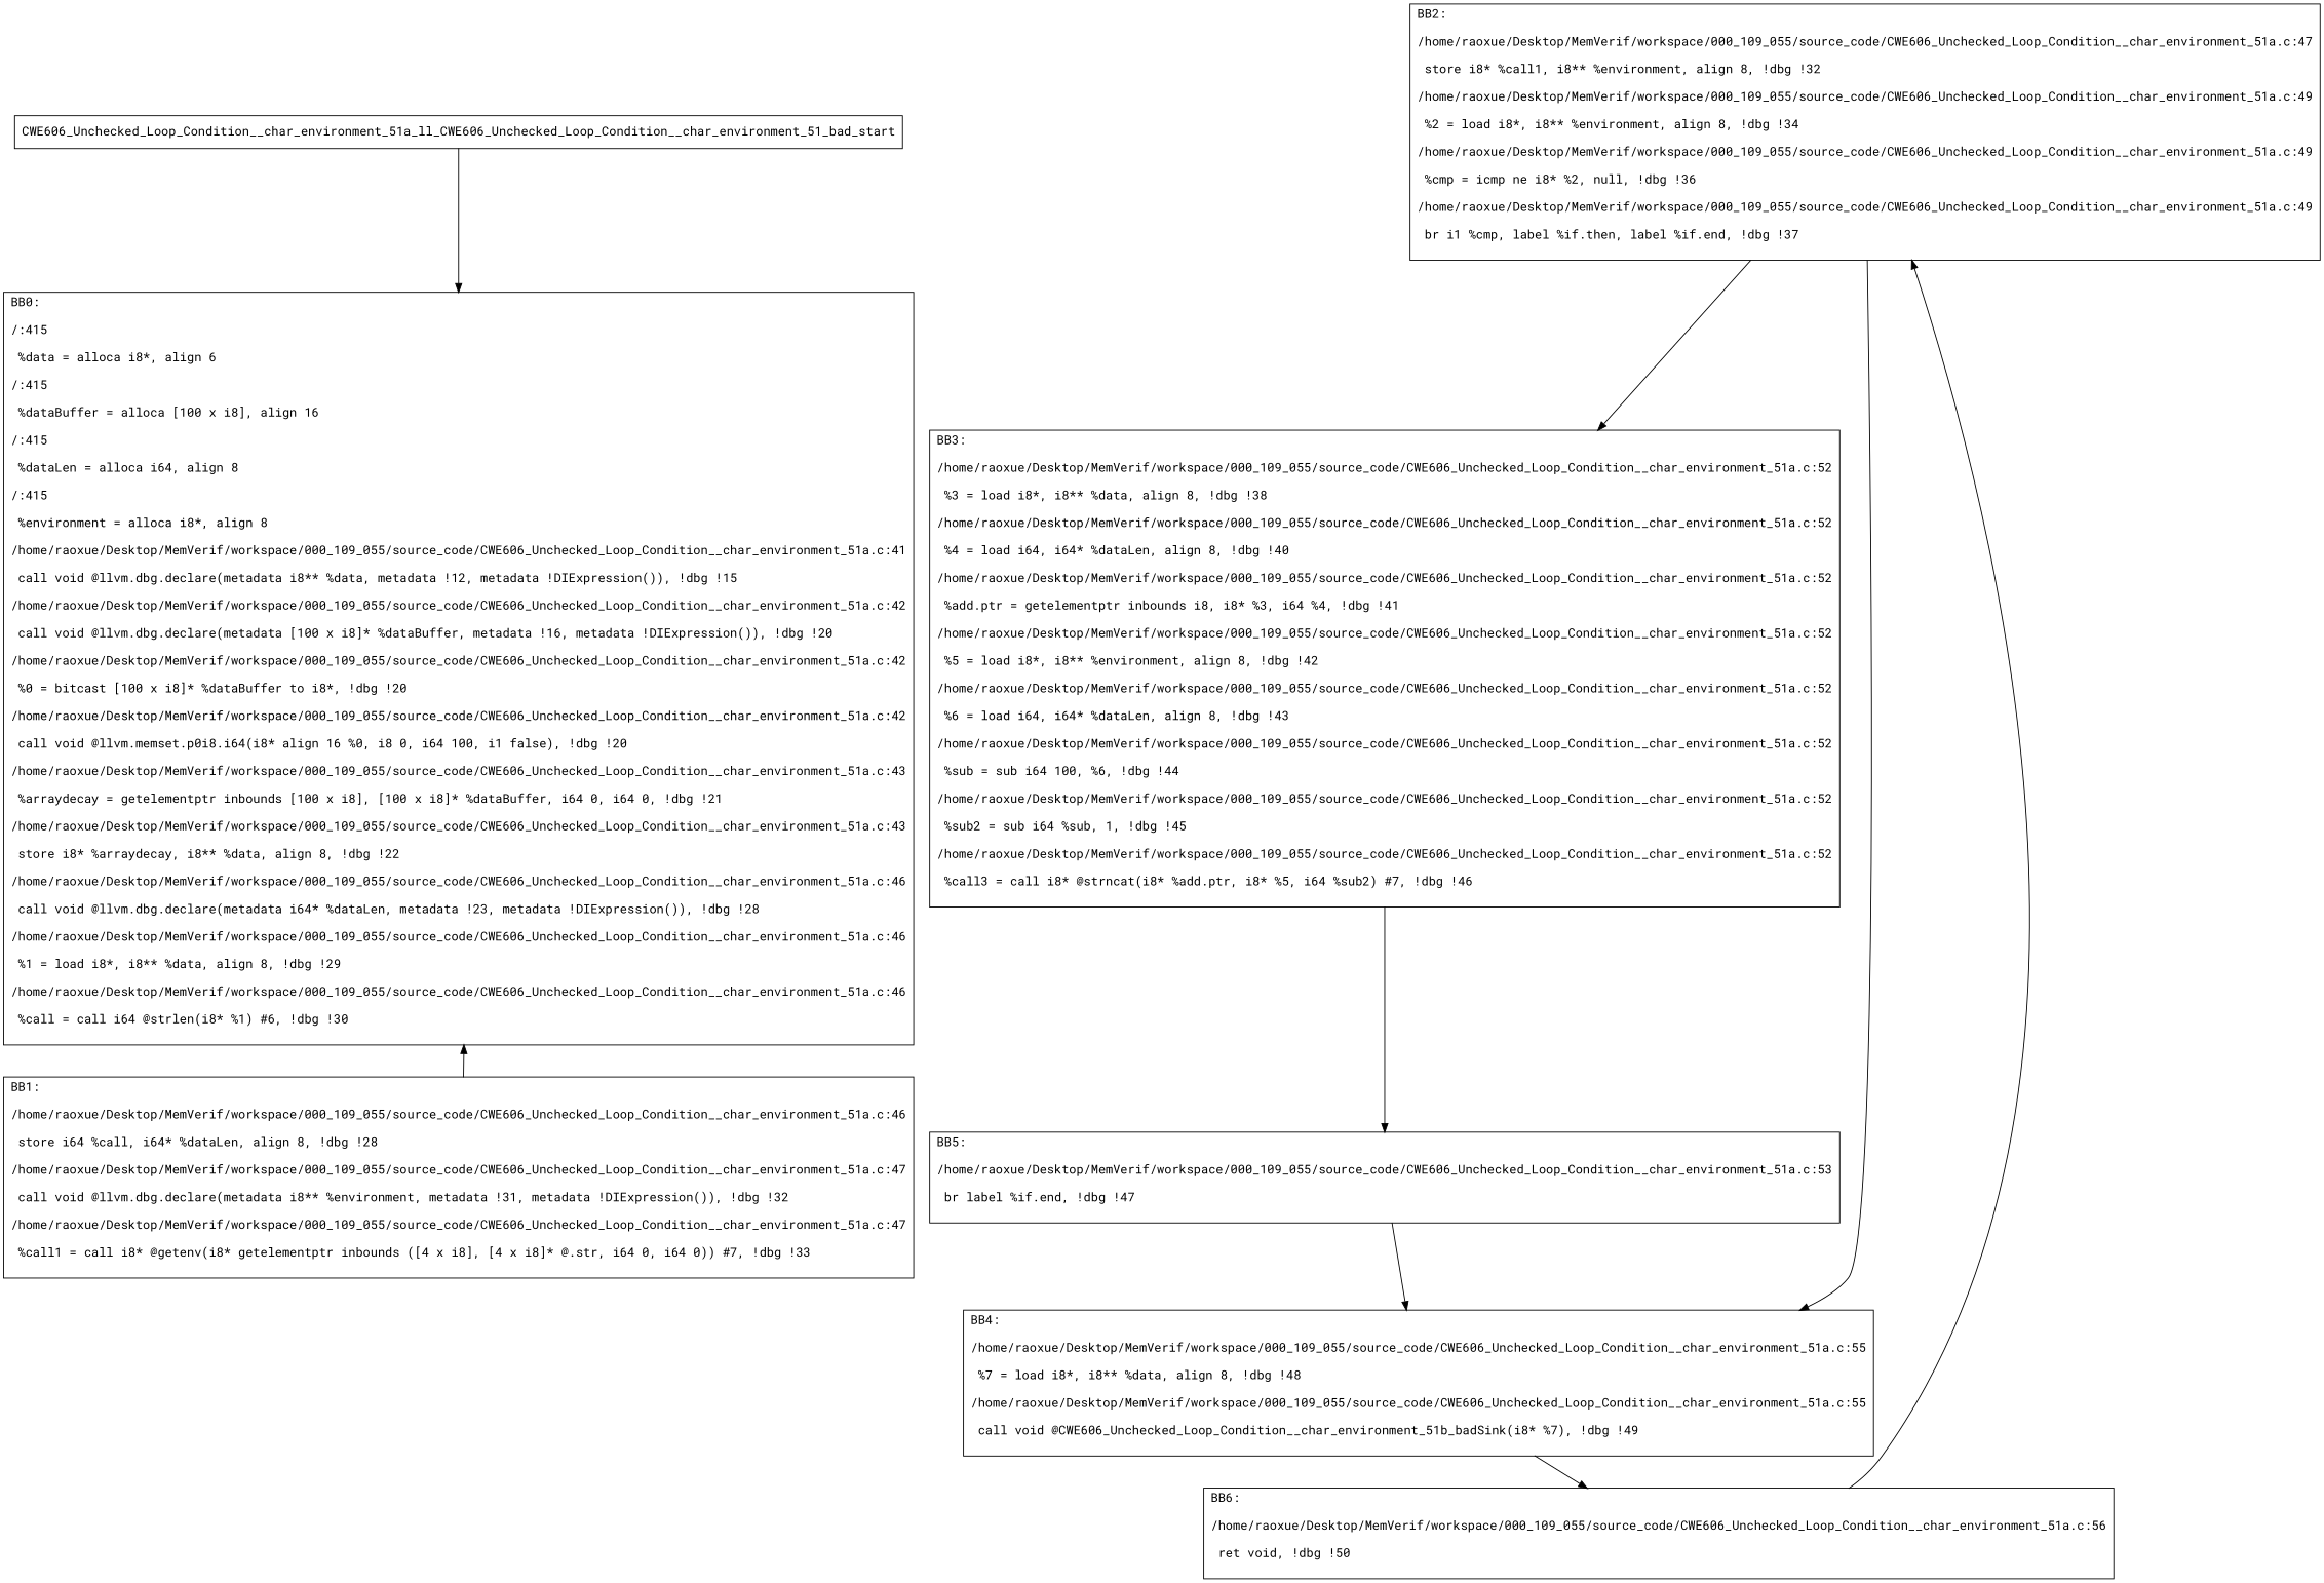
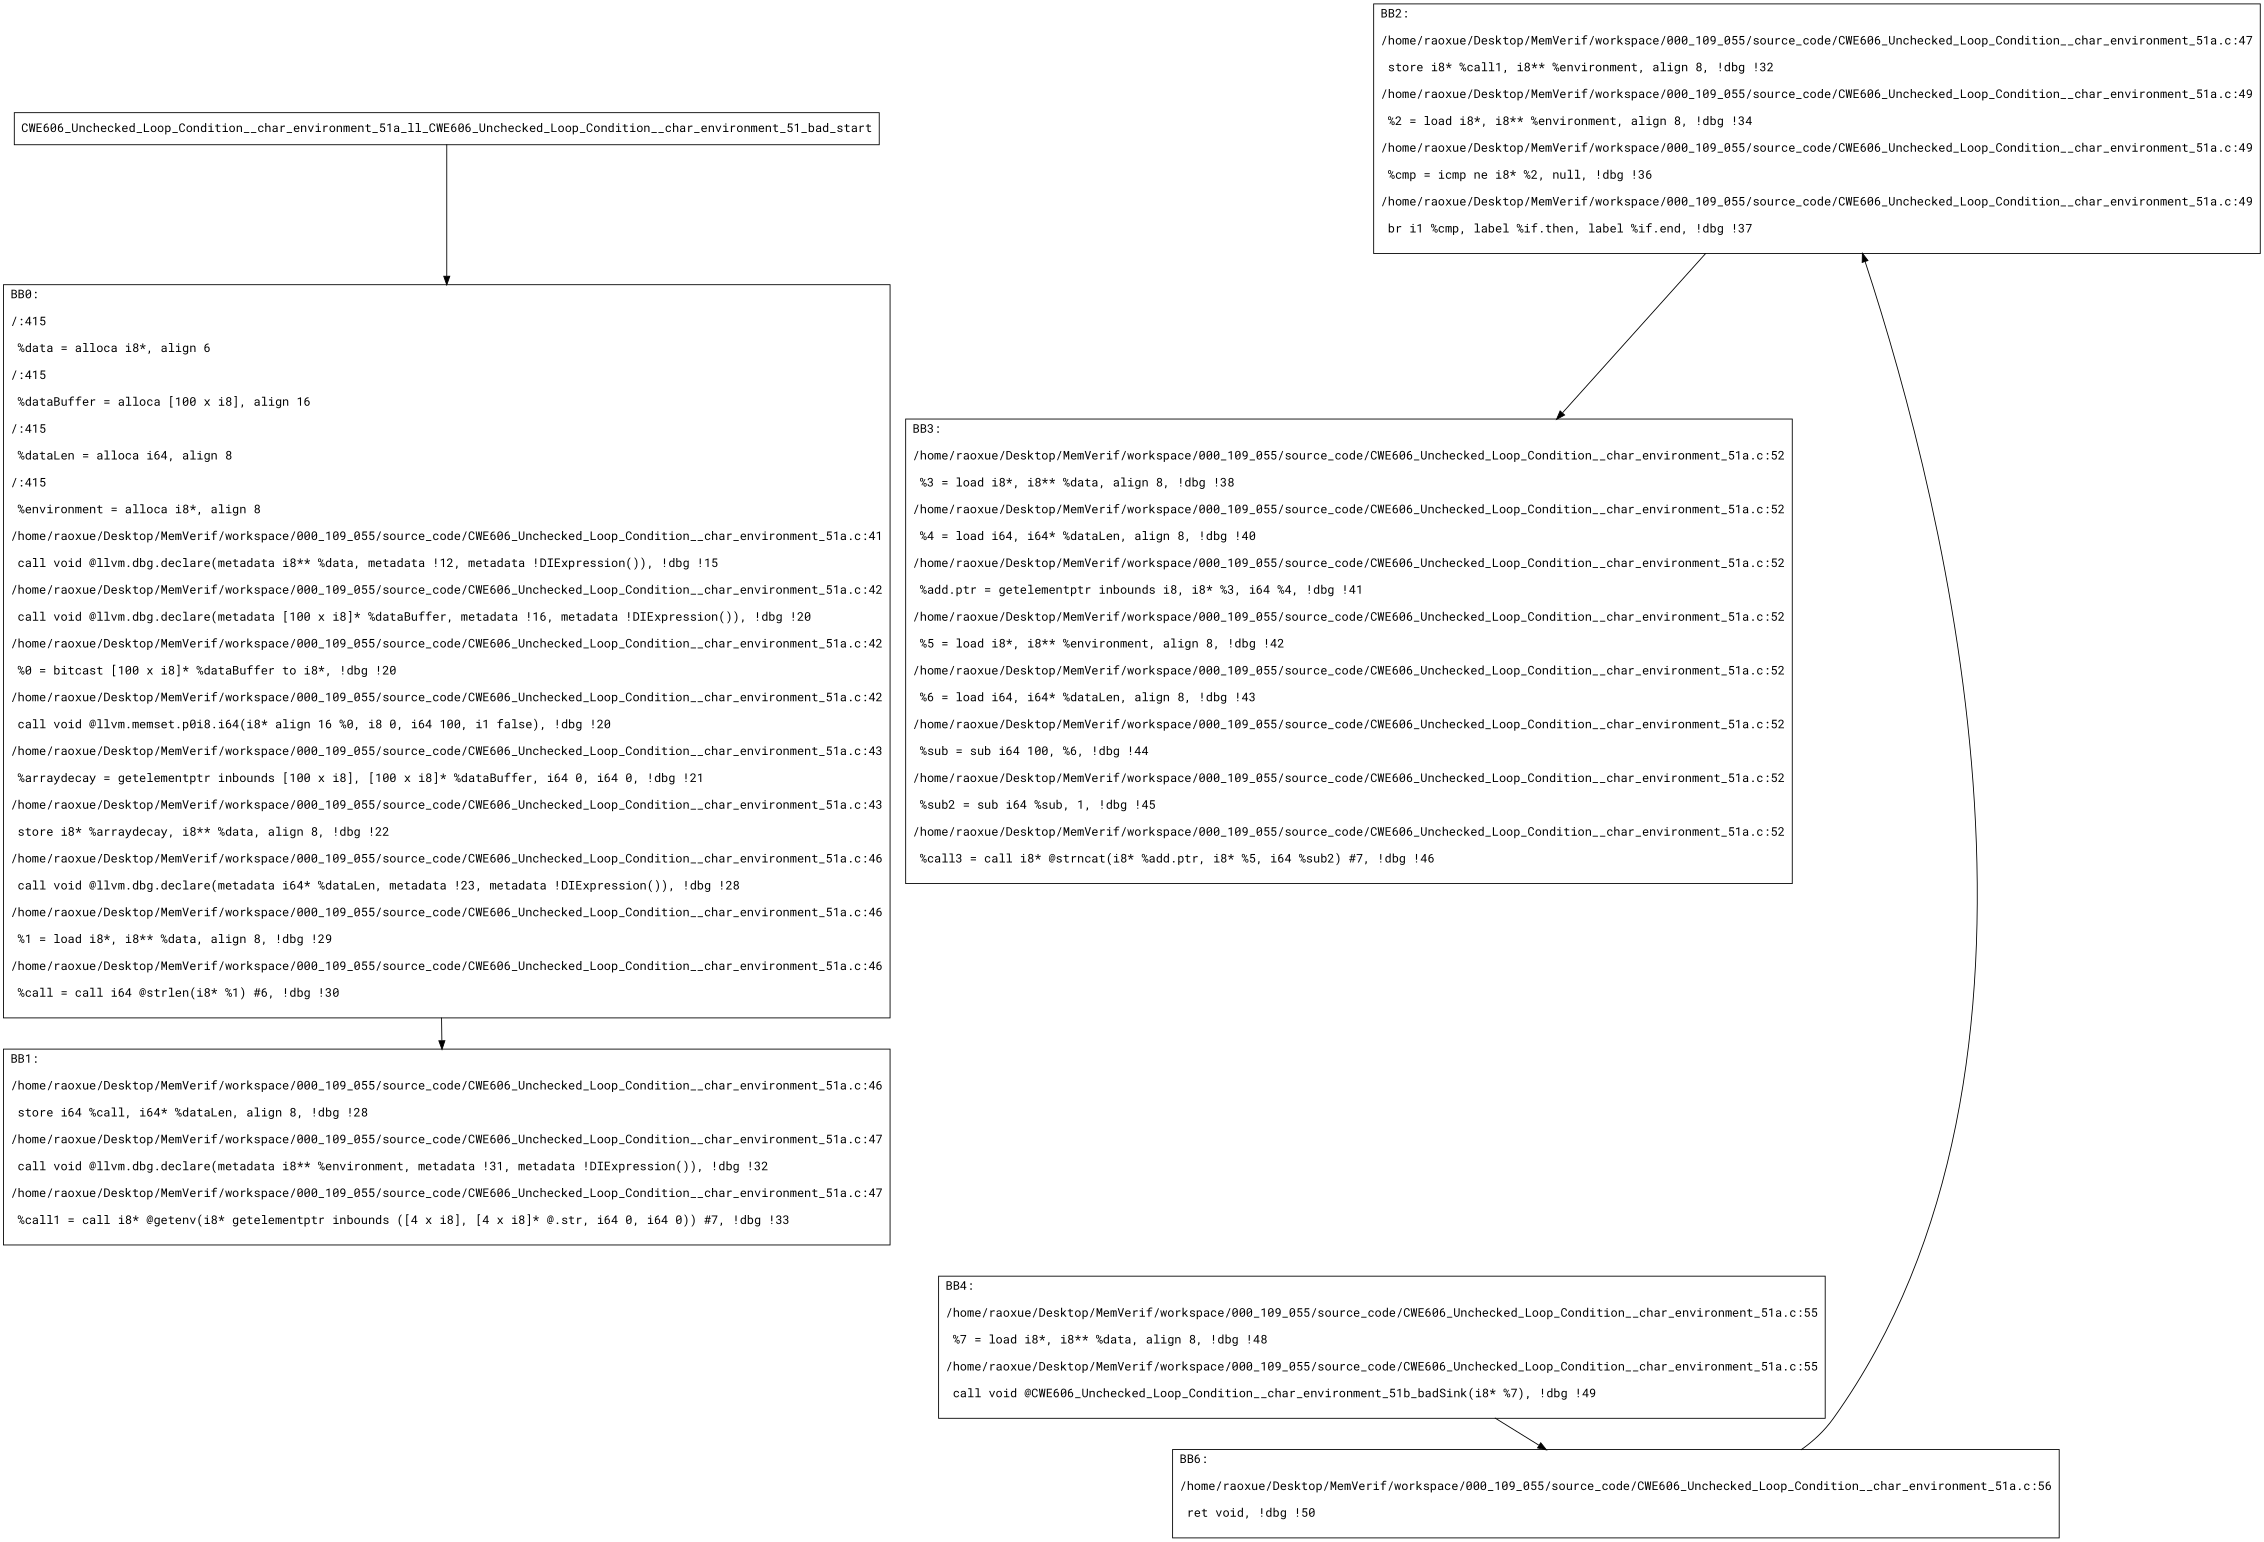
  digraph {
    fontname="Roboto Mono"
    node [fontname="Roboto Mono" shape=record]
    edge [fontname="Roboto Mono"]
    n1 [label="{CWE606_Unchecked_Loop_Condition__char_environment_51a_ll_CWE606_Unchecked_Loop_Condition__char_environment_51_bad_start}"]
    n2 [label="{BB0:\l\l/:415\l\n  %data = alloca i8*, align 6\l\n/:415\l\n  %dataBuffer = alloca [100 x i8], align 16\l\n/:415\l\n  %dataLen = alloca i64, align 8\l\n/:415\l\n  %environment = alloca i8*, align 8\l\n/home/raoxue/Desktop/MemVerif/workspace/000_109_055/source_code/CWE606_Unchecked_Loop_Condition__char_environment_51a.c:41\l\n  call void @llvm.dbg.declare(metadata i8** %data, metadata !12, metadata !DIExpression()), !dbg !15\l\n/home/raoxue/Desktop/MemVerif/workspace/000_109_055/source_code/CWE606_Unchecked_Loop_Condition__char_environment_51a.c:42\l\n  call void @llvm.dbg.declare(metadata [100 x i8]* %dataBuffer, metadata !16, metadata !DIExpression()), !dbg !20\l\n/home/raoxue/Desktop/MemVerif/workspace/000_109_055/source_code/CWE606_Unchecked_Loop_Condition__char_environment_51a.c:42\l\n  %0 = bitcast [100 x i8]* %dataBuffer to i8*, !dbg !20\l\n/home/raoxue/Desktop/MemVerif/workspace/000_109_055/source_code/CWE606_Unchecked_Loop_Condition__char_environment_51a.c:42\l\n  call void @llvm.memset.p0i8.i64(i8* align 16 %0, i8 0, i64 100, i1 false), !dbg !20\l\n/home/raoxue/Desktop/MemVerif/workspace/000_109_055/source_code/CWE606_Unchecked_Loop_Condition__char_environment_51a.c:43\l\n  %arraydecay = getelementptr inbounds [100 x i8], [100 x i8]* %dataBuffer, i64 0, i64 0, !dbg !21\l\n/home/raoxue/Desktop/MemVerif/workspace/000_109_055/source_code/CWE606_Unchecked_Loop_Condition__char_environment_51a.c:43\l\n  store i8* %arraydecay, i8** %data, align 8, !dbg !22\l\n/home/raoxue/Desktop/MemVerif/workspace/000_109_055/source_code/CWE606_Unchecked_Loop_Condition__char_environment_51a.c:46\l\n  call void @llvm.dbg.declare(metadata i64* %dataLen, metadata !23, metadata !DIExpression()), !dbg !28\l\n/home/raoxue/Desktop/MemVerif/workspace/000_109_055/source_code/CWE606_Unchecked_Loop_Condition__char_environment_51a.c:46\l\n  %1 = load i8*, i8** %data, align 8, !dbg !29\l\n/home/raoxue/Desktop/MemVerif/workspace/000_109_055/source_code/CWE606_Unchecked_Loop_Condition__char_environment_51a.c:46\l\n  %call = call i64 @strlen(i8* %1) #6, !dbg !30\l\n}"]
    n3 [label="{BB1:\l\l/home/raoxue/Desktop/MemVerif/workspace/000_109_055/source_code/CWE606_Unchecked_Loop_Condition__char_environment_51a.c:46\l\n  store i64 %call, i64* %dataLen, align 8, !dbg !28\l\n/home/raoxue/Desktop/MemVerif/workspace/000_109_055/source_code/CWE606_Unchecked_Loop_Condition__char_environment_51a.c:47\l\n  call void @llvm.dbg.declare(metadata i8** %environment, metadata !31, metadata !DIExpression()), !dbg !32\l\n/home/raoxue/Desktop/MemVerif/workspace/000_109_055/source_code/CWE606_Unchecked_Loop_Condition__char_environment_51a.c:47\l\n  %call1 = call i8* @getenv(i8* getelementptr inbounds ([4 x i8], [4 x i8]* @.str, i64 0, i64 0)) #7, !dbg !33\l\n}"]
    n4 [label="{BB2:\l\l/home/raoxue/Desktop/MemVerif/workspace/000_109_055/source_code/CWE606_Unchecked_Loop_Condition__char_environment_51a.c:47\l\n  store i8* %call1, i8** %environment, align 8, !dbg !32\l\n/home/raoxue/Desktop/MemVerif/workspace/000_109_055/source_code/CWE606_Unchecked_Loop_Condition__char_environment_51a.c:49\l\n  %2 = load i8*, i8** %environment, align 8, !dbg !34\l\n/home/raoxue/Desktop/MemVerif/workspace/000_109_055/source_code/CWE606_Unchecked_Loop_Condition__char_environment_51a.c:49\l\n  %cmp = icmp ne i8* %2, null, !dbg !36\l\n/home/raoxue/Desktop/MemVerif/workspace/000_109_055/source_code/CWE606_Unchecked_Loop_Condition__char_environment_51a.c:49\l\n  br i1 %cmp, label %if.then, label %if.end, !dbg !37\l\n}"]
    n5 [label="{BB3:\l\l/home/raoxue/Desktop/MemVerif/workspace/000_109_055/source_code/CWE606_Unchecked_Loop_Condition__char_environment_51a.c:52\l\n  %3 = load i8*, i8** %data, align 8, !dbg !38\l\n/home/raoxue/Desktop/MemVerif/workspace/000_109_055/source_code/CWE606_Unchecked_Loop_Condition__char_environment_51a.c:52\l\n  %4 = load i64, i64* %dataLen, align 8, !dbg !40\l\n/home/raoxue/Desktop/MemVerif/workspace/000_109_055/source_code/CWE606_Unchecked_Loop_Condition__char_environment_51a.c:52\l\n  %add.ptr = getelementptr inbounds i8, i8* %3, i64 %4, !dbg !41\l\n/home/raoxue/Desktop/MemVerif/workspace/000_109_055/source_code/CWE606_Unchecked_Loop_Condition__char_environment_51a.c:52\l\n  %5 = load i8*, i8** %environment, align 8, !dbg !42\l\n/home/raoxue/Desktop/MemVerif/workspace/000_109_055/source_code/CWE606_Unchecked_Loop_Condition__char_environment_51a.c:52\l\n  %6 = load i64, i64* %dataLen, align 8, !dbg !43\l\n/home/raoxue/Desktop/MemVerif/workspace/000_109_055/source_code/CWE606_Unchecked_Loop_Condition__char_environment_51a.c:52\l\n  %sub = sub i64 100, %6, !dbg !44\l\n/home/raoxue/Desktop/MemVerif/workspace/000_109_055/source_code/CWE606_Unchecked_Loop_Condition__char_environment_51a.c:52\l\n  %sub2 = sub i64 %sub, 1, !dbg !45\l\n/home/raoxue/Desktop/MemVerif/workspace/000_109_055/source_code/CWE606_Unchecked_Loop_Condition__char_environment_51a.c:52\l\n  %call3 = call i8* @strncat(i8* %add.ptr, i8* %5, i64 %sub2) #7, !dbg !46\l\n}"]
    n6 [label="{BB4:\l\l/home/raoxue/Desktop/MemVerif/workspace/000_109_055/source_code/CWE606_Unchecked_Loop_Condition__char_environment_51a.c:55\l\n  %7 = load i8*, i8** %data, align 8, !dbg !48\l\n/home/raoxue/Desktop/MemVerif/workspace/000_109_055/source_code/CWE606_Unchecked_Loop_Condition__char_environment_51a.c:55\l\n  call void @CWE606_Unchecked_Loop_Condition__char_environment_51b_badSink(i8* %7), !dbg !49\l\n}"]
-   n7 [label="{BB5:\l\l/home/raoxue/Desktop/MemVerif/workspace/000_109_055/source_code/CWE606_Unchecked_Loop_Condition__char_environment_51a.c:53\l\n  br label %if.end, !dbg !47\l\n}"]
    n8 [label="{BB6:\l\l/home/raoxue/Desktop/MemVerif/workspace/000_109_055/source_code/CWE606_Unchecked_Loop_Condition__char_environment_51a.c:56\l\n  ret void, !dbg !50\l\n}"]
    n1 -> n2
-   n3 -> n2
+   n2 -> n3
    n4 -> n5
-   n4 -> n6
-   n5 -> n7
    n6 -> n8
-   n7 -> n6
    n8 -> n4
  }
